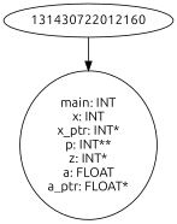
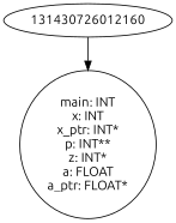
  digraph {
    fontname=Ubuntu
    node [fontname=Ubuntu]
    n1 [label="main: INT\nx: INT\nx_ptr: INT*\np: INT**\nz: INT*\na: FLOAT\na_ptr: FLOAT*"]
-   131430722012160
+   131430722012160 [label=131430726012160]
    131430722012160 -> n1 [fontname=Ubuntu]
  }
